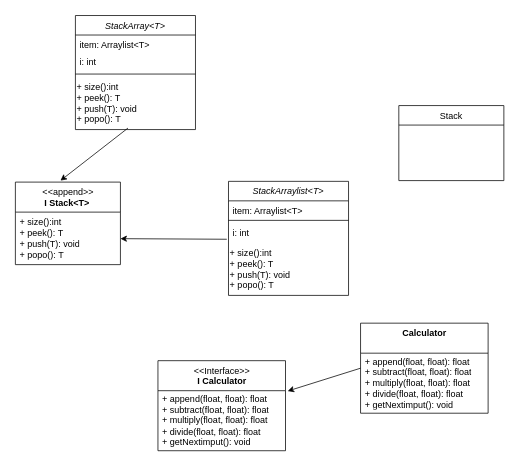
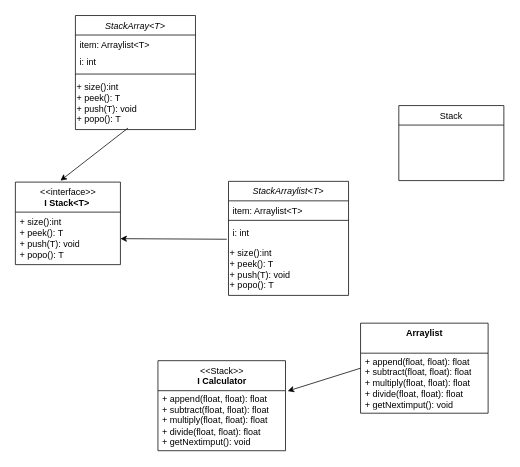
  <mxCell id="0" />
  <mxCell id="1" parent="0" />
  <mxCell id="2" value="StackArraylist&lt;T&gt;" style="swimlane;fontStyle=2;align=center;verticalAlign=top;childLayout=stackLayout;horizontal=1;startSize=26;horizontalStack=0;resizeParent=1;resizeLast=0;collapsible=1;marginBottom=0;rounded=0;shadow=0;strokeWidth=1;" parent="1" vertex="1"><mxGeometry x="304" y="241" width="160" height="152" as="geometry"><mxRectangle x="230" y="140" width="160" height="26" as="alternateBounds" /></mxGeometry></mxCell>
  <mxCell id="3" value="item: Arraylist&lt;T&gt;" style="text;align=left;verticalAlign=top;spacingLeft=4;spacingRight=4;overflow=hidden;rotatable=0;points=[[0,0.5],[1,0.5]];portConstraint=eastwest;" parent="2" vertex="1"><mxGeometry y="26" width="160" height="22" as="geometry" /></mxCell>
  <mxCell id="4" value="" style="line;html=1;strokeWidth=1;align=left;verticalAlign=middle;spacingTop=-1;spacingLeft=3;spacingRight=3;rotatable=0;labelPosition=right;points=[];portConstraint=eastwest;" parent="2" vertex="1"><mxGeometry y="48" width="160" height="8" as="geometry" /></mxCell>
  <mxCell id="5" value="i: int" style="text;align=left;verticalAlign=top;spacingLeft=4;spacingRight=4;overflow=hidden;rotatable=0;points=[[0,0.5],[1,0.5]];portConstraint=eastwest;rounded=0;shadow=0;html=0;" parent="2" vertex="1"><mxGeometry y="56" width="160" height="26" as="geometry" /></mxCell>
  <mxCell id="6" value="+ size():int&lt;br style=&quot;border-color: var(--border-color);&quot;&gt;&lt;span style=&quot;&quot;&gt;+ peek(): T&lt;/span&gt;&lt;br style=&quot;border-color: var(--border-color);&quot;&gt;&lt;span style=&quot;&quot;&gt;+ push(T): void&lt;/span&gt;&lt;br style=&quot;border-color: var(--border-color);&quot;&gt;&lt;span style=&quot;&quot;&gt;+ popo(): T&lt;/span&gt;" style="text;html=1;align=left;verticalAlign=middle;resizable=0;points=[];autosize=1;strokeColor=none;fillColor=none;" vertex="1" parent="2"><mxGeometry y="82" width="160" height="70" as="geometry" /></mxCell>
- <mxCell id="7" value="&amp;lt;&amp;lt;append&amp;gt;&amp;gt;&lt;br&gt;&lt;b&gt;I Stack&amp;lt;T&amp;gt;&amp;nbsp;&lt;/b&gt;" style="swimlane;fontStyle=0;align=center;verticalAlign=top;childLayout=stackLayout;horizontal=1;startSize=40;horizontalStack=0;resizeParent=1;resizeParentMax=0;resizeLast=0;collapsible=0;marginBottom=0;html=1;" vertex="1" parent="1"><mxGeometry x="20" y="242" width="140" height="110" as="geometry" /></mxCell>
+ <mxCell id="7" value="&amp;lt;&amp;lt;interface&amp;gt;&amp;gt;&lt;br&gt;&lt;b&gt;I Stack&amp;lt;T&amp;gt;&amp;nbsp;&lt;/b&gt;" style="swimlane;fontStyle=0;align=center;verticalAlign=top;childLayout=stackLayout;horizontal=1;startSize=40;horizontalStack=0;resizeParent=1;resizeParentMax=0;resizeLast=0;collapsible=0;marginBottom=0;html=1;" vertex="1" parent="1"><mxGeometry x="20" y="242" width="140" height="110" as="geometry" /></mxCell>
  <mxCell id="8" value="+ size():int&lt;br&gt;+ peek(): T&lt;br&gt;+ push(T): void&lt;br&gt;+ popo(): T" style="text;html=1;strokeColor=none;fillColor=none;align=left;verticalAlign=middle;spacingLeft=4;spacingRight=4;overflow=hidden;rotatable=0;points=[[0,0.5],[1,0.5]];portConstraint=eastwest;" vertex="1" parent="7"><mxGeometry y="40" width="140" height="70" as="geometry" /></mxCell>
  <mxCell id="9" value="StackArray&lt;T&gt;" style="swimlane;fontStyle=2;align=center;verticalAlign=top;childLayout=stackLayout;horizontal=1;startSize=26;horizontalStack=0;resizeParent=1;resizeLast=0;collapsible=1;marginBottom=0;rounded=0;shadow=0;strokeWidth=1;" vertex="1" parent="1"><mxGeometry x="100" y="20" width="160" height="152" as="geometry"><mxRectangle x="230" y="140" width="160" height="26" as="alternateBounds" /></mxGeometry></mxCell>
  <mxCell id="10" value="item: Arraylist&lt;T&gt;" style="text;align=left;verticalAlign=top;spacingLeft=4;spacingRight=4;overflow=hidden;rotatable=0;points=[[0,0.5],[1,0.5]];portConstraint=eastwest;" vertex="1" parent="9"><mxGeometry y="26" width="160" height="22" as="geometry" /></mxCell>
  <mxCell id="11" value="i: int" style="text;align=left;verticalAlign=top;spacingLeft=4;spacingRight=4;overflow=hidden;rotatable=0;points=[[0,0.5],[1,0.5]];portConstraint=eastwest;rounded=0;shadow=0;html=0;" vertex="1" parent="9"><mxGeometry y="48" width="160" height="26" as="geometry" /></mxCell>
  <mxCell id="12" value="" style="line;html=1;strokeWidth=1;align=left;verticalAlign=middle;spacingTop=-1;spacingLeft=3;spacingRight=3;rotatable=0;labelPosition=right;points=[];portConstraint=eastwest;" vertex="1" parent="9"><mxGeometry y="74" width="160" height="8" as="geometry" /></mxCell>
  <mxCell id="13" value="+ size():int&lt;br style=&quot;border-color: var(--border-color);&quot;&gt;&lt;span style=&quot;&quot;&gt;+ peek(): T&lt;/span&gt;&lt;br style=&quot;border-color: var(--border-color);&quot;&gt;&lt;span style=&quot;&quot;&gt;+ push(T): void&lt;/span&gt;&lt;br style=&quot;border-color: var(--border-color);&quot;&gt;&lt;span style=&quot;&quot;&gt;+ popo(): T&lt;/span&gt;" style="text;html=1;align=left;verticalAlign=middle;resizable=0;points=[];autosize=1;strokeColor=none;fillColor=none;" vertex="1" parent="9"><mxGeometry y="82" width="160" height="70" as="geometry" /></mxCell>
- <mxCell id="14" value="&amp;lt;&amp;lt;Interface&amp;gt;&amp;gt;&lt;br&gt;&lt;b&gt;I Calculator&lt;/b&gt;" style="swimlane;fontStyle=0;align=center;verticalAlign=top;childLayout=stackLayout;horizontal=1;startSize=40;horizontalStack=0;resizeParent=1;resizeParentMax=0;resizeLast=0;collapsible=0;marginBottom=0;html=1;" vertex="1" parent="1"><mxGeometry x="210" y="480" width="170" height="120" as="geometry" /></mxCell>
+ <mxCell id="14" value="&amp;lt;&amp;lt;Stack&amp;gt;&amp;gt;&lt;br&gt;&lt;b&gt;I Calculator&lt;/b&gt;" style="swimlane;fontStyle=0;align=center;verticalAlign=top;childLayout=stackLayout;horizontal=1;startSize=40;horizontalStack=0;resizeParent=1;resizeParentMax=0;resizeLast=0;collapsible=0;marginBottom=0;html=1;" vertex="1" parent="1"><mxGeometry x="210" y="480" width="170" height="120" as="geometry" /></mxCell>
  <mxCell id="15" value="+ append(float, float): float&lt;br&gt;+ subtract(float, float): float&lt;br&gt;+ multiply(float, float): float&lt;br&gt;+ divide(float, float): float&lt;br&gt;+ getNextimput(): void" style="text;html=1;strokeColor=none;fillColor=none;align=left;verticalAlign=middle;spacingLeft=4;spacingRight=4;overflow=hidden;rotatable=0;points=[[0,0.5],[1,0.5]];portConstraint=eastwest;" vertex="1" parent="14"><mxGeometry y="40" width="170" height="80" as="geometry" /></mxCell>
- <mxCell id="16" value="&lt;b&gt;Calculator&lt;/b&gt;" style="swimlane;fontStyle=0;align=center;verticalAlign=top;childLayout=stackLayout;horizontal=1;startSize=40;horizontalStack=0;resizeParent=1;resizeParentMax=0;resizeLast=0;collapsible=0;marginBottom=0;html=1;" vertex="1" parent="1"><mxGeometry x="480" y="430" width="170" height="120" as="geometry" /></mxCell>
+ <mxCell id="16" value="&lt;b&gt;Arraylist&lt;/b&gt;" style="swimlane;fontStyle=0;align=center;verticalAlign=top;childLayout=stackLayout;horizontal=1;startSize=40;horizontalStack=0;resizeParent=1;resizeParentMax=0;resizeLast=0;collapsible=0;marginBottom=0;html=1;" vertex="1" parent="1"><mxGeometry x="480" y="430" width="170" height="120" as="geometry" /></mxCell>
  <mxCell id="17" value="+ append(float, float): float&lt;br&gt;+ subtract(float, float): float&lt;br&gt;+ multiply(float, float): float&lt;br&gt;+ divide(float, float): float&lt;br&gt;+ getNextimput(): void" style="text;html=1;strokeColor=none;fillColor=none;align=left;verticalAlign=middle;spacingLeft=4;spacingRight=4;overflow=hidden;rotatable=0;points=[[0,0.5],[1,0.5]];portConstraint=eastwest;" vertex="1" parent="16"><mxGeometry y="40" width="170" height="80" as="geometry" /></mxCell>
  <mxCell id="18" value="" style="endArrow=classic;html=1;rounded=0;exitX=0;exitY=0.5;exitDx=0;exitDy=0;entryX=1.017;entryY=0.006;entryDx=0;entryDy=0;entryPerimeter=0;" edge="1" parent="1" source="16" target="15"><mxGeometry width="50" height="50" relative="1" as="geometry"><mxPoint x="480" y="400" as="sourcePoint" /><mxPoint x="530" y="350" as="targetPoint" /></mxGeometry></mxCell>
  <mxCell id="19" value="" style="endArrow=classic;html=1;rounded=0;exitX=-0.014;exitY=-0.069;exitDx=0;exitDy=0;exitPerimeter=0;" edge="1" parent="1" source="6" target="8"><mxGeometry width="50" height="50" relative="1" as="geometry"><mxPoint x="480" y="400" as="sourcePoint" /><mxPoint x="530" y="350" as="targetPoint" /></mxGeometry></mxCell>
  <mxCell id="20" value="" style="endArrow=classic;html=1;rounded=0;entryX=0.429;entryY=-0.018;entryDx=0;entryDy=0;entryPerimeter=0;exitX=0.438;exitY=0.971;exitDx=0;exitDy=0;exitPerimeter=0;" edge="1" parent="1" source="13" target="7"><mxGeometry width="50" height="50" relative="1" as="geometry"><mxPoint x="470" y="280" as="sourcePoint" /><mxPoint x="520" y="230" as="targetPoint" /></mxGeometry></mxCell>
  <mxCell id="21" value="Stack" style="swimlane;fontStyle=0;childLayout=stackLayout;horizontal=1;startSize=26;fillColor=none;horizontalStack=0;resizeParent=1;resizeParentMax=0;resizeLast=0;collapsible=1;marginBottom=0;" vertex="1" parent="1"><mxGeometry x="531" y="140" width="140" height="100" as="geometry" /></mxCell>
